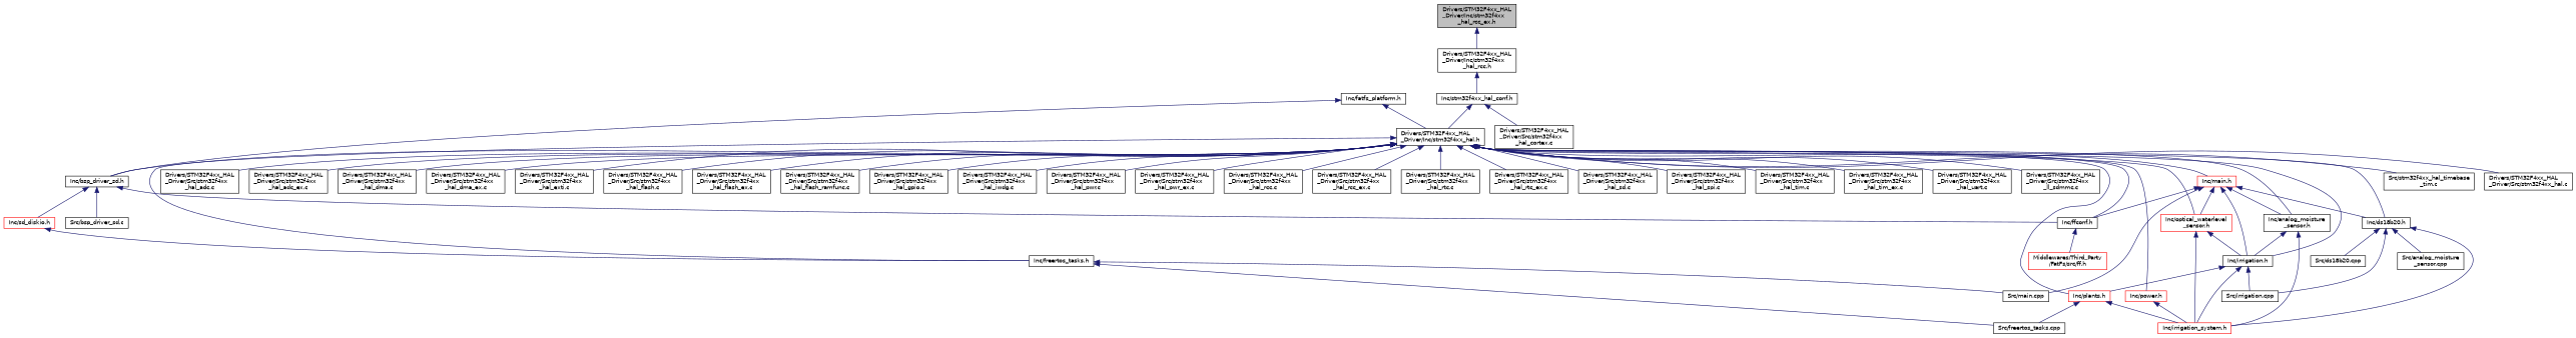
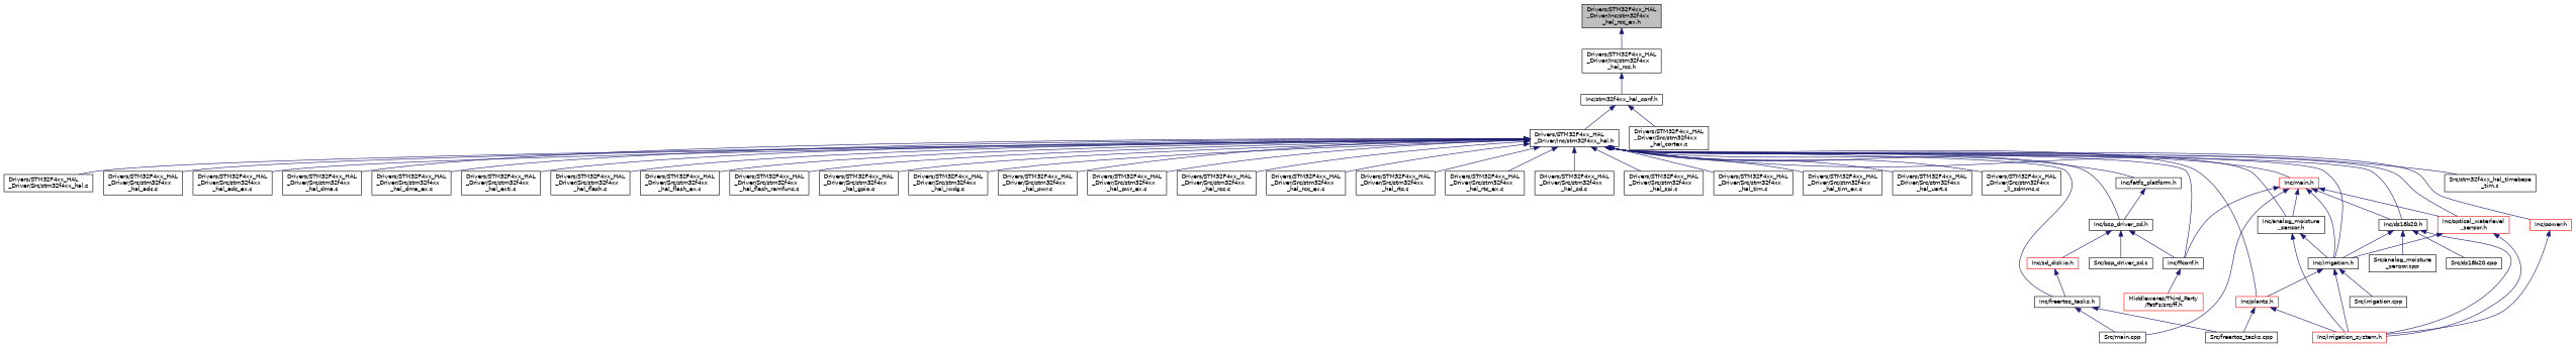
  digraph {
    node [color=black fillcolor=white fontname=Helvetica fontsize=10 shape=record style=filled]
    edge [color=midnightblue dir=back fontname=Helvetica fontsize=10 labelfontname=Helvetica labelfontsize=10 style=solid]
    n1 [fillcolor=grey75 fontcolor=black height=0.2 label="Drivers/STM32F4xx_HAL\l_Driver/Inc/stm32f4xx\l_hal_rcc_ex.h" width=0.4]
    n2 [height=0.2 label="Drivers/STM32F4xx_HAL\l_Driver/Inc/stm32f4xx\l_hal_rcc.h" width=0.4]
    n3 [height=0.2 label="Inc/stm32f4xx_hal_conf.h" width=0.4]
    n4 [height=0.2 label="Drivers/STM32F4xx_HAL\l_Driver/Inc/stm32f4xx_hal.h" width=0.4]
    n5 [height=0.2 label="Drivers/STM32F4xx_HAL\l_Driver/Src/stm32f4xx\l_hal_cortex.c" width=0.4]
    n6 [height=0.2 label="Drivers/STM32F4xx_HAL\l_Driver/Src/stm32f4xx_hal.c" width=0.4]
    n7 [height=0.2 label="Drivers/STM32F4xx_HAL\l_Driver/Src/stm32f4xx\l_hal_adc.c" width=0.4]
    n8 [height=0.2 label="Drivers/STM32F4xx_HAL\l_Driver/Src/stm32f4xx\l_hal_adc_ex.c" width=0.4]
    n9 [height=0.2 label="Drivers/STM32F4xx_HAL\l_Driver/Src/stm32f4xx\l_hal_dma.c" width=0.4]
    n10 [height=0.2 label="Drivers/STM32F4xx_HAL\l_Driver/Src/stm32f4xx\l_hal_dma_ex.c" width=0.4]
    n11 [height=0.2 label="Drivers/STM32F4xx_HAL\l_Driver/Src/stm32f4xx\l_hal_exti.c" width=0.4]
    n12 [height=0.2 label="Drivers/STM32F4xx_HAL\l_Driver/Src/stm32f4xx\l_hal_flash.c" width=0.4]
    n13 [height=0.2 label="Drivers/STM32F4xx_HAL\l_Driver/Src/stm32f4xx\l_hal_flash_ex.c" width=0.4]
    n14 [height=0.2 label="Drivers/STM32F4xx_HAL\l_Driver/Src/stm32f4xx\l_hal_flash_ramfunc.c" width=0.4]
    n15 [height=0.2 label="Drivers/STM32F4xx_HAL\l_Driver/Src/stm32f4xx\l_hal_gpio.c" width=0.4]
    n16 [height=0.2 label="Drivers/STM32F4xx_HAL\l_Driver/Src/stm32f4xx\l_hal_iwdg.c" width=0.4]
    n17 [height=0.2 label="Drivers/STM32F4xx_HAL\l_Driver/Src/stm32f4xx\l_hal_pwr.c" width=0.4]
    n18 [height=0.2 label="Drivers/STM32F4xx_HAL\l_Driver/Src/stm32f4xx\l_hal_pwr_ex.c" width=0.4]
    n19 [height=0.2 label="Drivers/STM32F4xx_HAL\l_Driver/Src/stm32f4xx\l_hal_rcc.c" width=0.4]
    n20 [height=0.2 label="Drivers/STM32F4xx_HAL\l_Driver/Src/stm32f4xx\l_hal_rcc_ex.c" width=0.4]
    n21 [height=0.2 label="Drivers/STM32F4xx_HAL\l_Driver/Src/stm32f4xx\l_hal_rtc.c" width=0.4]
    n22 [height=0.2 label="Drivers/STM32F4xx_HAL\l_Driver/Src/stm32f4xx\l_hal_rtc_ex.c" width=0.4]
    n23 [height=0.2 label="Drivers/STM32F4xx_HAL\l_Driver/Src/stm32f4xx\l_hal_sd.c" width=0.4]
    n24 [height=0.2 label="Drivers/STM32F4xx_HAL\l_Driver/Src/stm32f4xx\l_hal_spi.c" width=0.4]
    n25 [height=0.2 label="Drivers/STM32F4xx_HAL\l_Driver/Src/stm32f4xx\l_hal_tim.c" width=0.4]
    n26 [height=0.2 label="Drivers/STM32F4xx_HAL\l_Driver/Src/stm32f4xx\l_hal_tim_ex.c" width=0.4]
    n27 [height=0.2 label="Drivers/STM32F4xx_HAL\l_Driver/Src/stm32f4xx\l_hal_uart.c" width=0.4]
    n28 [height=0.2 label="Drivers/STM32F4xx_HAL\l_Driver/Src/stm32f4xx\l_ll_sdmmc.c" width=0.4]
    n29 [height=0.2 label="Inc/analog_moisture\l_sensor.h" width=0.4]
    n30 [height=0.2 label="Inc/irrigation.h" width=0.4]
    n31 [color=red height=0.2 label="Inc/plants.h" width=0.4]
    n32 [height=0.2 label="Inc/bsp_driver_sd.h" width=0.4]
    n33 [height=0.2 label="Inc/ffconf.h" width=0.4]
    n34 [height=0.2 label="Inc/freertos_tasks.h" width=0.4]
    n35 [height=0.2 label="Inc/ds18b20.h" width=0.4]
    n36 [height=0.2 label="Inc/fatfs_platform.h" width=0.4]
    n37 [color=red height=0.2 label="Inc/main.h" width=0.4]
    n38 [color=red height=0.2 label="Inc/optical_waterlevel\l_sensor.h" width=0.4]
    n39 [color=red height=0.2 label="Inc/power.h" width=0.4]
    n40 [height=0.2 label="Src/stm32f4xx_hal_timebase\l_tim.c" width=0.4]
    n41 [color=red height=0.2 label="Inc/irrigation_system.h" width=0.4]
    n42 [height=0.2 label="Src/irrigation.cpp" width=0.4]
    n43 [height=0.2 label="Src/freertos_tasks.cpp" width=0.4]
    n44 [color=red height=0.2 label="Inc/sd_diskio.h" width=0.4]
    n45 [height=0.2 label="Src/bsp_driver_sd.c" width=0.4]
    n46 [color=red height=0.2 label="Middlewares/Third_Party\l/FatFs/src/ff.h" width=0.4]
    n47 [height=0.2 label="Src/main.cpp" width=0.4]
    n48 [height=0.2 label="Src/analog_moisture\l_sensor.cpp" width=0.4]
    n49 [height=0.2 label="Src/ds18b20.cpp" width=0.4]
    n1 -> n2
    n2 -> n3
    n3 -> n4
    n3 -> n5
    n4 -> n6
    n4 -> n7
    n4 -> n8
    n4 -> n9
    n4 -> n10
    n4 -> n11
    n4 -> n12
    n4 -> n13
    n4 -> n14
    n4 -> n15
    n4 -> n16
    n4 -> n17
    n4 -> n18
    n4 -> n19
    n4 -> n20
    n4 -> n21
    n4 -> n22
    n4 -> n23
    n4 -> n24
    n4 -> n25
    n4 -> n26
    n4 -> n27
    n4 -> n28
    n4 -> n29
    n4 -> n30
    n4 -> n31
    n4 -> n32
    n4 -> n33
    n4 -> n34
    n4 -> n35
-   n36 -> n4
+   n4 -> n36
    n4 -> n37
    n4 -> n38
    n4 -> n39
    n4 -> n40
    n29 -> n30
    n29 -> n41
    n30 -> n31
    n30 -> n41
    n30 -> n42
    n31 -> n41
    n31 -> n43
    n32 -> n33
    n32 -> n44
    n32 -> n45
    n33 -> n46
    n34 -> n43
    n34 -> n47
-   n35 -> n42
+   n35 -> n30
    n35 -> n41
    n35 -> n48
    n35 -> n49
    n36 -> n32
    n37 -> n29
    n37 -> n30
    n37 -> n33
    n37 -> n35
    n37 -> n38
    n37 -> n47
    n38 -> n30
    n38 -> n41
    n39 -> n41
    n44 -> n34
  }
